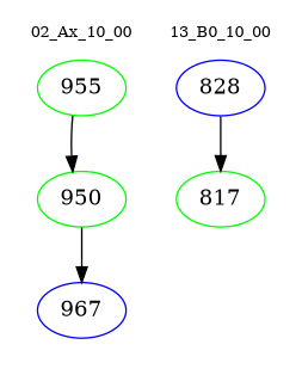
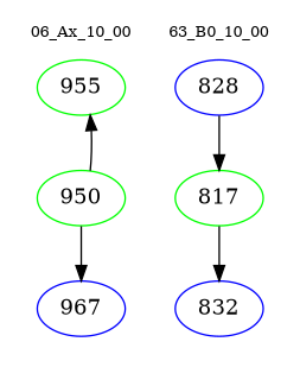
  digraph {
    node [color=green]
    edge [color=black]
    n1 [label=955]
    n2 [label=950]
    n3 [color=blue label=967]
    n4 [color=blue label=828]
    n5 [label=817]
+   n6 [color=blue label=832]
    subgraph cluster_1 {
      color=white
      fontsize=10
-     label="02_Ax_10_00"
+     label="06_Ax_10_00"
      n1
      n2
      n3
    }
    subgraph cluster_2 {
      color=white
      fontsize=10
-     label="13_B0_10_00"
+     label="63_B0_10_00"
      n4
      n5
+     n6
    }
-   n1 -> n2
+   n2 -> n1
    n2 -> n3
    n4 -> n5
+   n5 -> n6
  }
